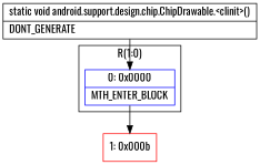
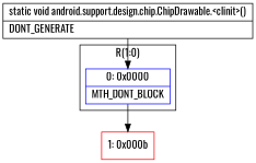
  digraph {
    fontname=Oswald
    node [shape=record fontname=Oswald]
    edge [fontname=Oswald]
-   n1 [color=blue label="{0\:\ 0x0000|MTH_ENTER_BLOCK\l}"]
+   n1 [color=blue label="{0\:\ 0x0000|MTH_DONT_BLOCK\l}"]
    n2 [color=red label="{1\:\ 0x000b}"]
    n3 [label="{static void android.support.design.chip.ChipDrawable.\<clinit\>()  | DONT_GENERATE\l}"]
    subgraph cluster_1 {
      label="R(1:0)"
      n1
    }
    n1 -> n2
    n3 -> n1
  }
